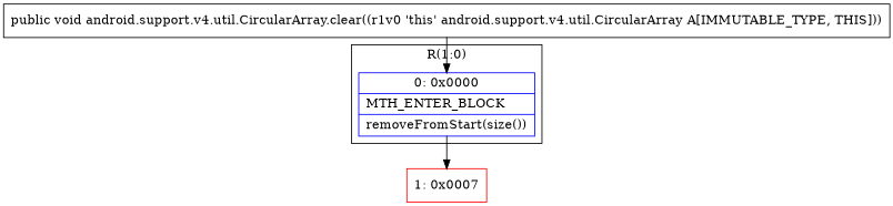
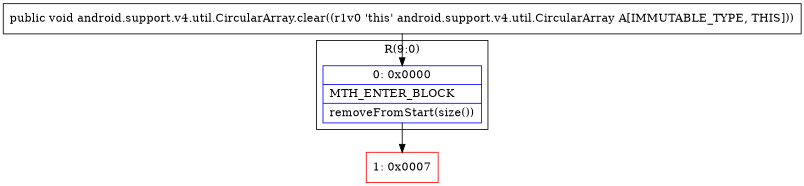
  digraph {
    node [shape=record]
    n1 [color=blue label="{0\:\ 0x0000|MTH_ENTER_BLOCK\l|removeFromStart(size())\l}"]
    n2 [color=red label="{1\:\ 0x0007}"]
    n3 [label="{public void android.support.v4.util.CircularArray.clear((r1v0 'this' android.support.v4.util.CircularArray A[IMMUTABLE_TYPE, THIS])) }"]
    subgraph cluster_1 {
-     label="R(1:0)"
+     label="R(9:0)"
      n1
    }
    n1 -> n2
    n3 -> n1
  }
